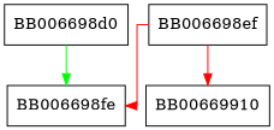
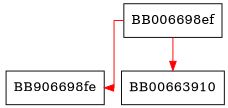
  digraph {
    splines=ortho
    node [shape=box]
    edge [color=red]
-   BB006698d0
-   BB006698fe
+   BB006698fe [label=BB906698fe]
    BB006698ef
-   BB00669910
-   BB006698d0 -> BB006698fe [color=green]
+   BB00669910 [label=BB00663910]
    BB006698ef -> BB006698fe
    BB006698ef -> BB00669910
  }
